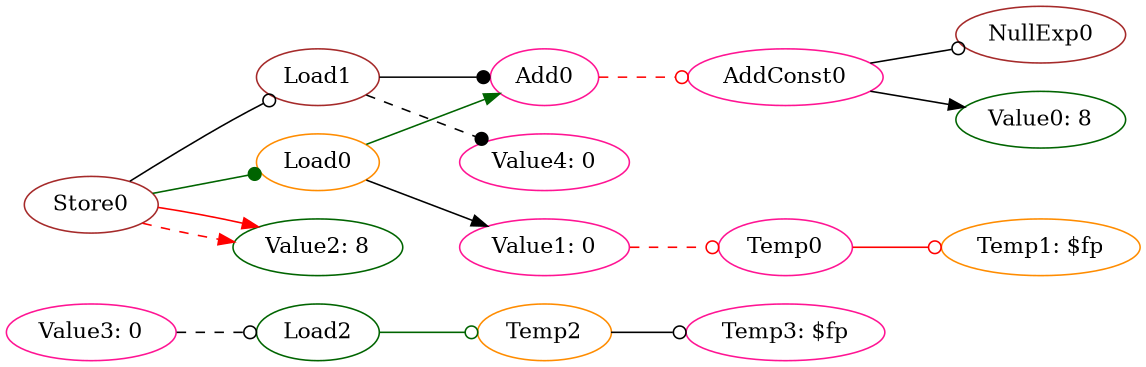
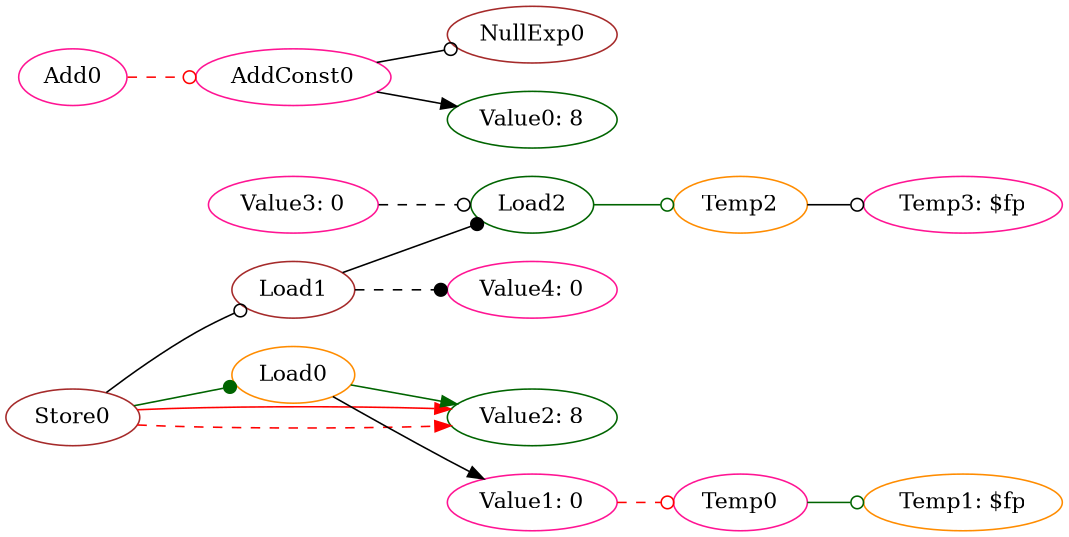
  digraph {
    ordering=out
    rankdir=LR
    node [color=deeppink]
    edge [arrowhead=odot color=black style=solid]
    Temp2 [color=darkorange]
    "Temp3: $fp"
    Load1 [color=brown]
    Load2 [color=darkgreen]
    "Value4: 0"
    "Value3: 0"
    Store0 [color=brown]
    Load0 [color=darkorange]
    "Value2: 8" [color=darkgreen]
    Add0
    "Value1: 0"
    AddConst0
    Temp0
    "Temp1: $fp" [color=darkorange]
    NullExp0 [color=brown]
    "Value0: 8" [color=darkgreen]
    Temp2 -> "Temp3: $fp"
-   Load1 -> Add0 [arrowhead=dot]
+   Load1 -> Load2 [arrowhead=dot]
    Load1 -> "Value4: 0" [arrowhead=dot style=dashed]
    Load2 -> Temp2 [color=darkgreen]
    "Value3: 0" -> Load2 [style=dashed]
    Store0 -> Load1
    Store0 -> Load0 [arrowhead=dot color=darkgreen]
    Store0 -> "Value2: 8" [arrowhead=normal color=red style=dashed]
    Store0 -> "Value2: 8" [arrowhead=normal color=red]
-   Load0 -> Add0 [arrowhead=normal color=darkgreen]
+   Load0 -> "Value2: 8" [arrowhead=normal color=darkgreen]
    Load0 -> "Value1: 0" [arrowhead=normal]
    Add0 -> AddConst0 [color=red style=dashed]
    "Value1: 0" -> Temp0 [color=red style=dashed]
    AddConst0 -> NullExp0
    AddConst0 -> "Value0: 8" [arrowhead=normal]
-   Temp0 -> "Temp1: $fp" [color=red]
+   Temp0 -> "Temp1: $fp" [color=darkgreen]
  }
